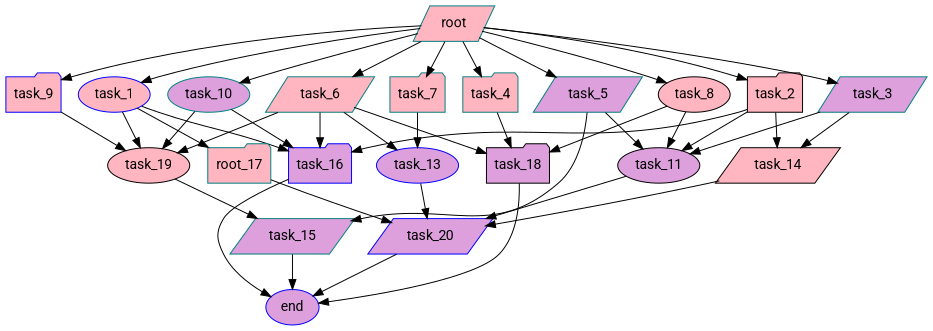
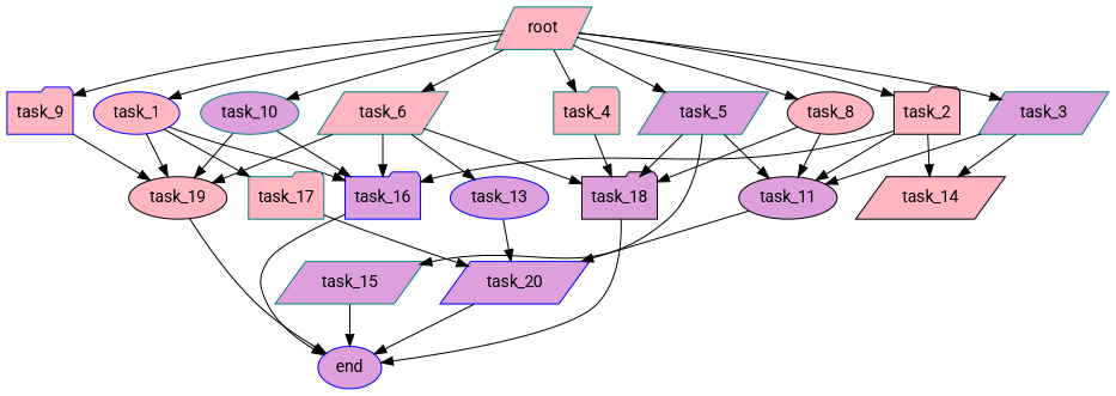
  digraph {
    fontname=Roboto
    node [color=teal fillcolor=lightpink fontname=Roboto shape=ellipse style=filled]
    edge [fontname=Roboto]
    task_1 [color=blue]
    root [shape=parallelogram]
    task_2 [color=black shape=folder]
    task_3 [fillcolor=plum shape=parallelogram]
    task_4 [shape=folder]
    task_5 [fillcolor=plum shape=parallelogram]
    task_6 [shape=parallelogram]
-   task_7 [shape=folder]
    task_8 [color=black]
    task_9 [color=blue shape=folder]
    task_10 [fillcolor=plum]
    task_16 [color=blue fillcolor=plum shape=folder]
-   task_17 [shape=folder label=root_17]
+   task_17 [shape=folder]
    task_19 [color=black]
    task_11 [color=black fillcolor=plum]
    task_14 [color=black shape=parallelogram]
    task_18 [color=black fillcolor=plum shape=folder]
    task_15 [fillcolor=plum shape=parallelogram]
    task_13 [color=blue fillcolor=plum]
    end [color=blue fillcolor=plum]
    task_20 [color=blue fillcolor=plum shape=parallelogram]
    task_1 -> task_16
    task_1 -> task_17
    task_1 -> task_19
    root -> task_1
    root -> task_2
    root -> task_3
    root -> task_4
    root -> task_5
    root -> task_6
-   root -> task_7
    root -> task_8
    root -> task_9
    root -> task_10
    task_2 -> task_16
    task_2 -> task_11
    task_2 -> task_14
    task_3 -> task_11
    task_3 -> task_14
    task_4 -> task_18
    task_5 -> task_11
+   task_5 -> task_18
    task_5 -> task_15
    task_6 -> task_16
    task_6 -> task_19
    task_6 -> task_18
    task_6 -> task_13
-   task_7 -> task_13
    task_8 -> task_11
    task_8 -> task_18
    task_9 -> task_19
    task_10 -> task_16
    task_10 -> task_19
    task_16 -> end
    task_17 -> task_20
-   task_19 -> task_15
+   task_19 -> end
    task_11 -> task_20
-   task_14 -> task_20
    task_18 -> end
    task_15 -> end
    task_13 -> task_20
    task_20 -> end
  }
